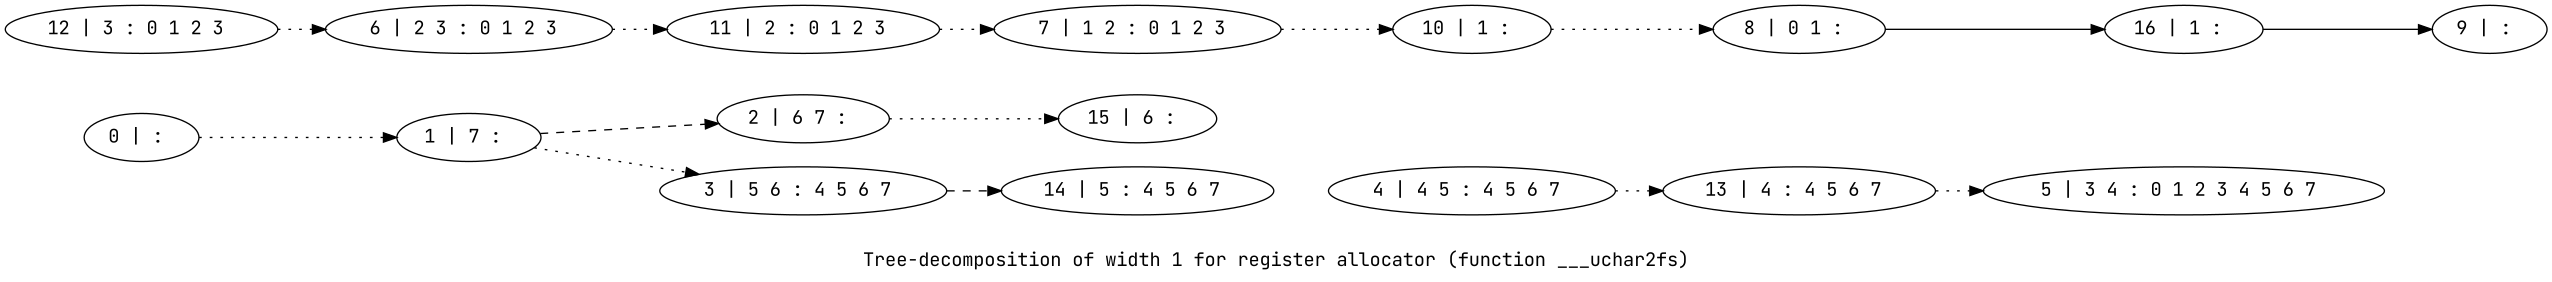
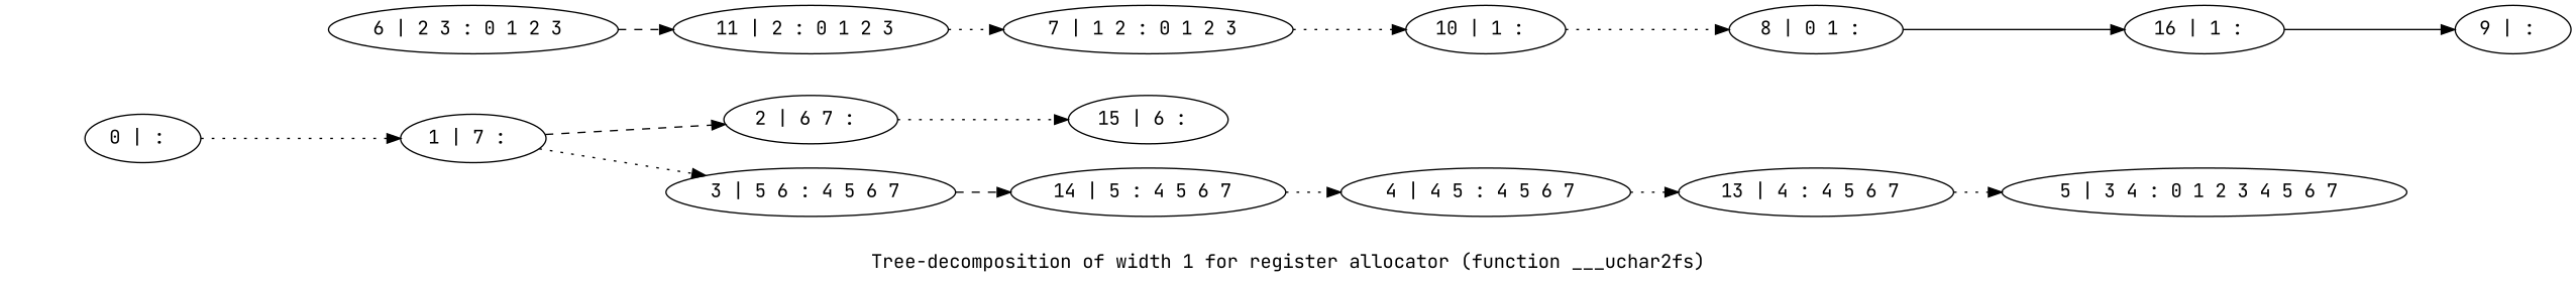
  digraph {
    fontname="JetBrains Mono"
    label="Tree-decomposition of width 1 for register allocator (function ___uchar2fs)"
    rankdir=LR
    node [fontname="JetBrains Mono"]
    edge [fontname="JetBrains Mono" style=dotted]
    n1 [label="0 | : "]
    n2 [label="1 | 7 : "]
    n3 [label="2 | 6 7 : "]
    n4 [label="3 | 5 6 : 4 5 6 7 "]
    n5 [label="15 | 6 : "]
    n6 [label="14 | 5 : 4 5 6 7 "]
    n7 [label="4 | 4 5 : 4 5 6 7 "]
    n8 [label="13 | 4 : 4 5 6 7 "]
    n9 [label="5 | 3 4 : 0 1 2 3 4 5 6 7 "]
-   n10 [label="12 | 3 : 0 1 2 3 "]
    n11 [label="6 | 2 3 : 0 1 2 3 "]
    n12 [label="11 | 2 : 0 1 2 3 "]
    n13 [label="7 | 1 2 : 0 1 2 3 "]
    n14 [label="10 | 1 : "]
    n15 [label="8 | 0 1 : "]
    n16 [label="16 | 1 : "]
    n17 [label="9 | : "]
    n1 -> n2
    n2 -> n3 [style=dashed]
    n2 -> n4
    n3 -> n5
    n4 -> n6 [style=dashed]
+   n6 -> n7
    n7 -> n8
    n8 -> n9
-   n10 -> n11
-   n11 -> n12
+   n11 -> n12 [style=dashed]
    n12 -> n13
    n13 -> n14
    n14 -> n15
    n15 -> n16 [style=solid]
    n16 -> n17 [style=solid]
  }
